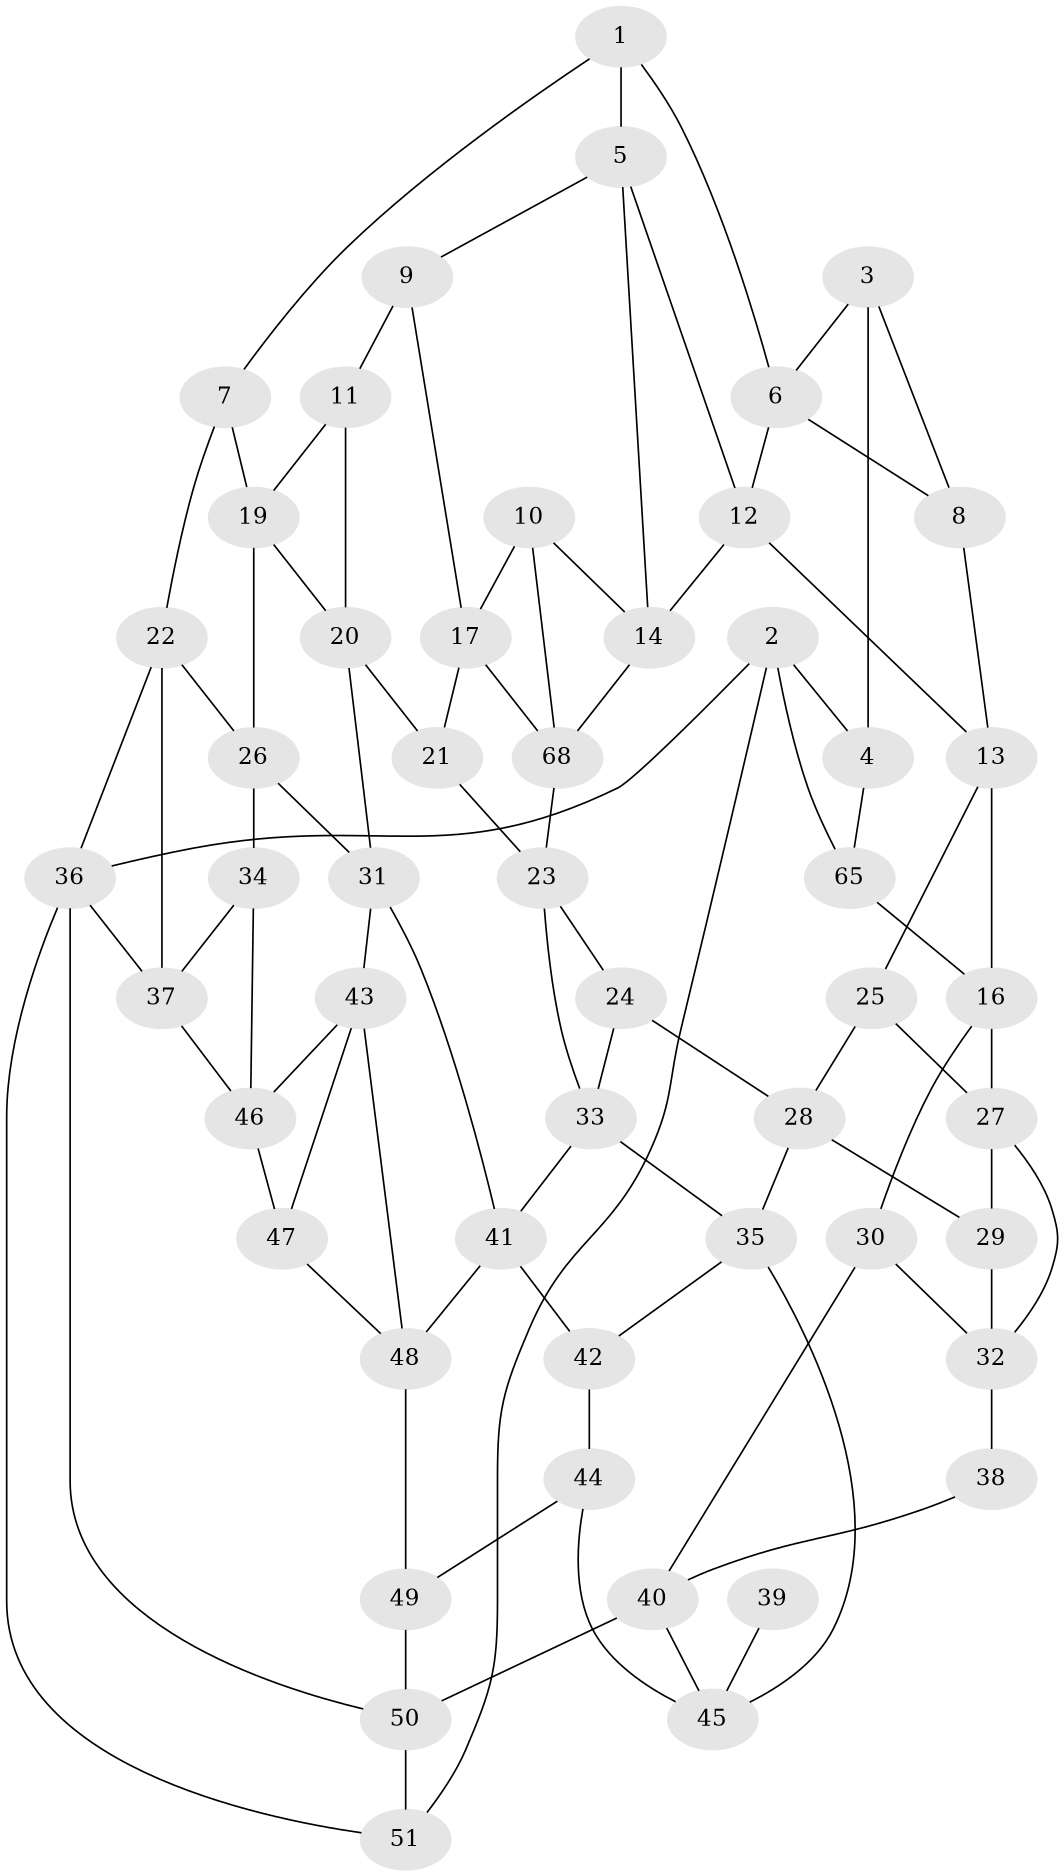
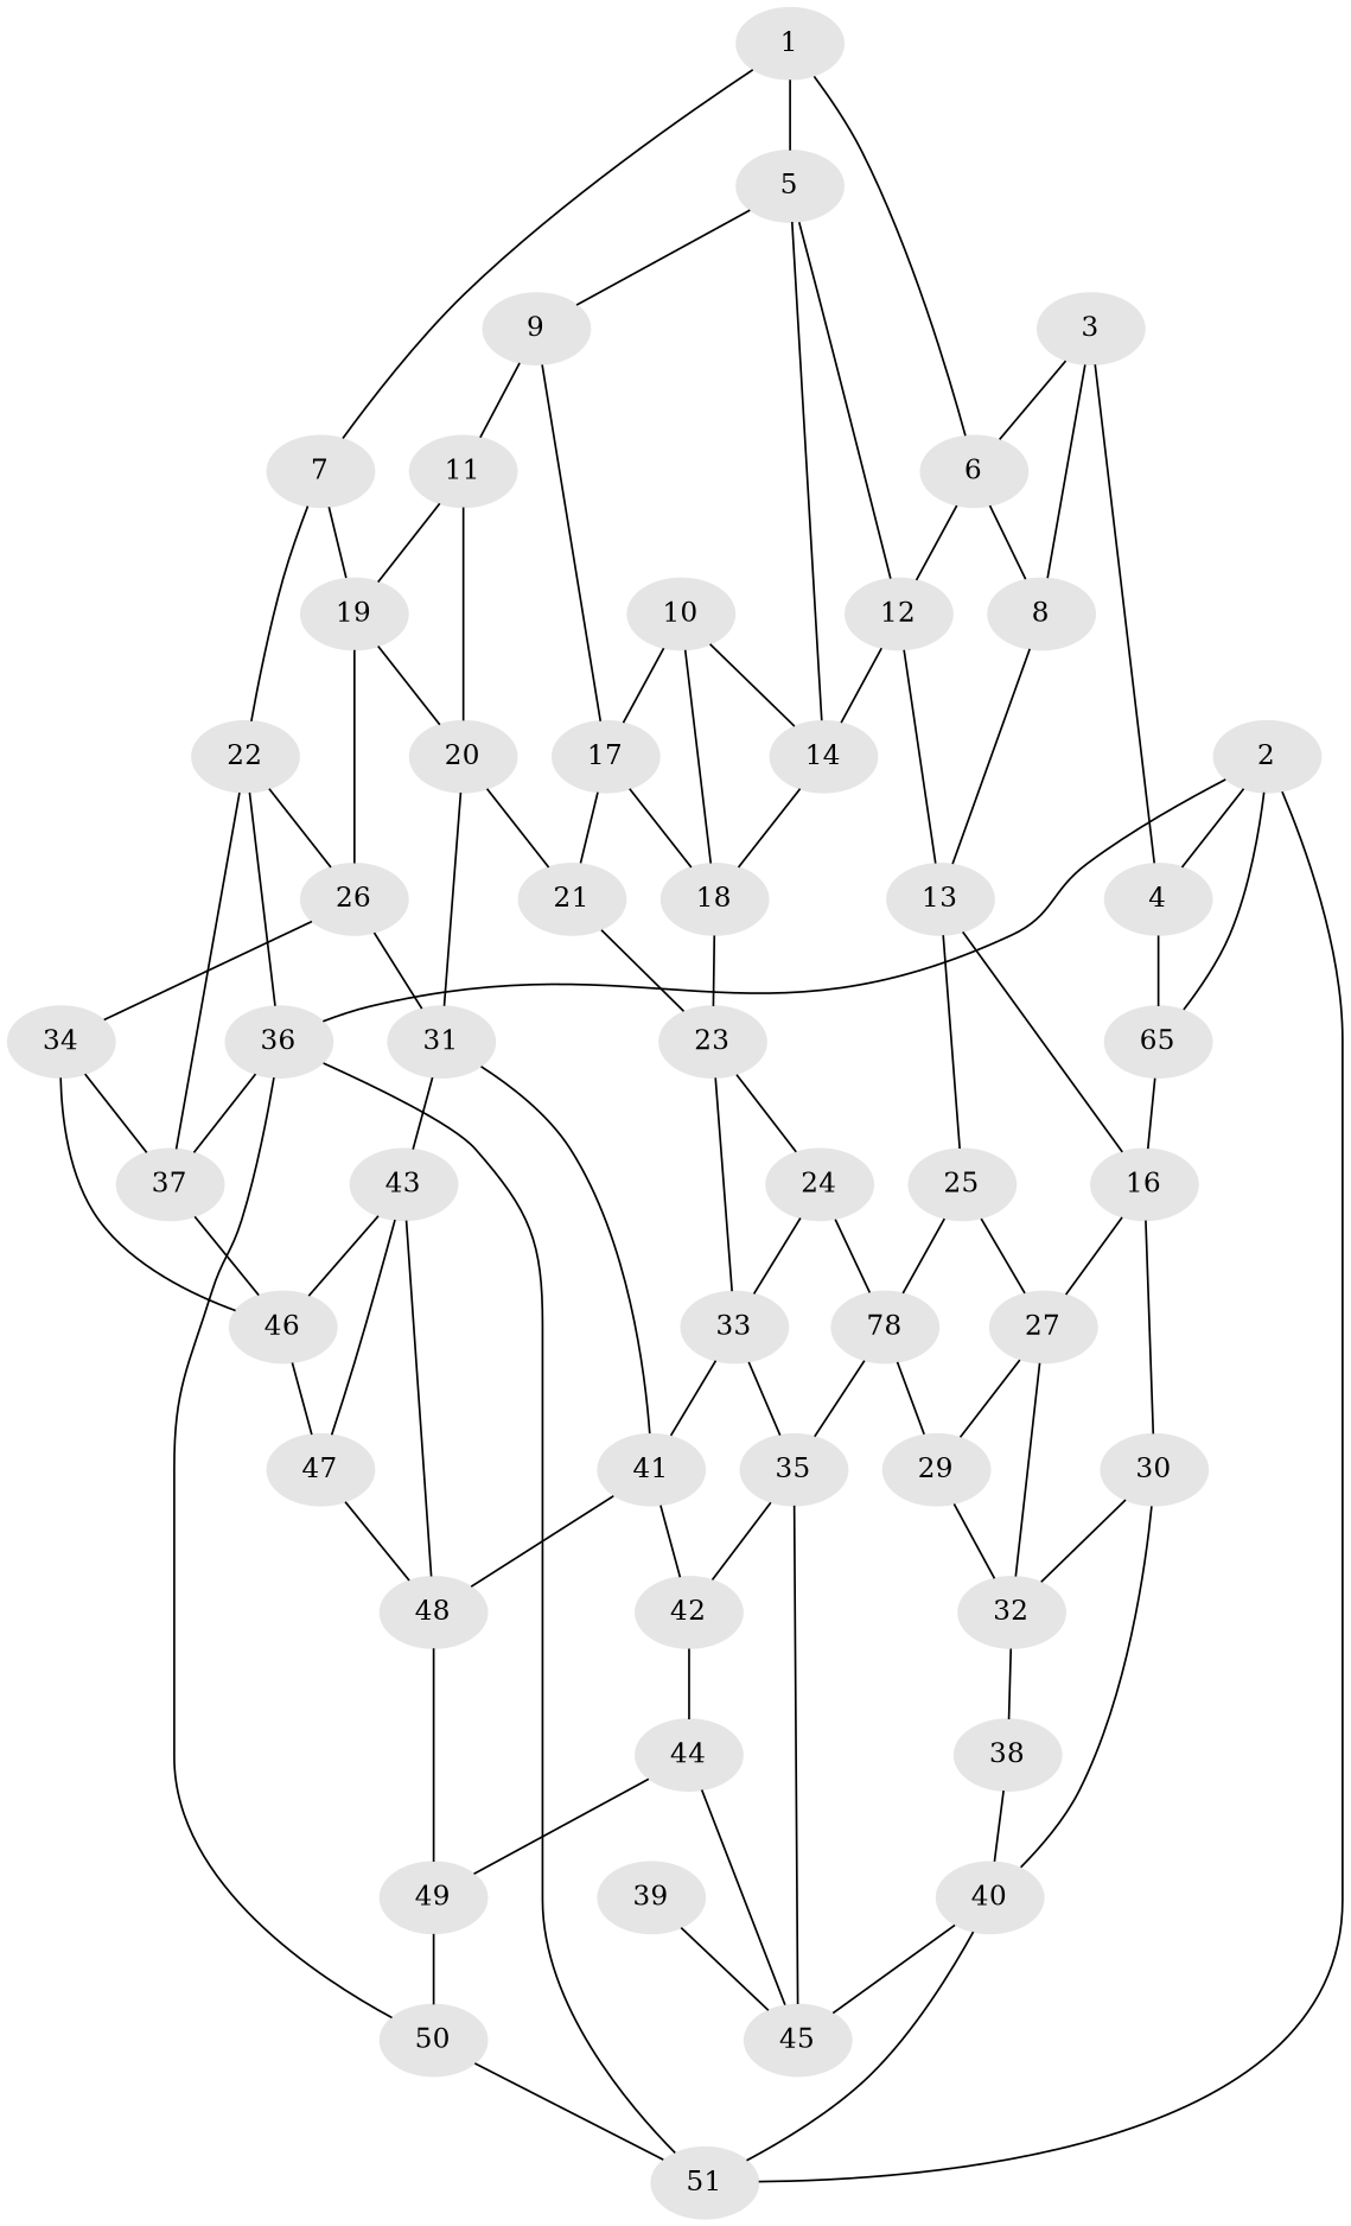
  graph {
    node [color=gray90 style=filled]
    edge [weight=1.0]
    1
    5
    6
    7
    9
    12
    14
    8
    19
    22
    2
    4
    n13 [label=65]
    36
    51
    16
    37
    50
    3
    13
    11
    17
-   18 [label=68]
+   18
    20
    26
    25
    21
    10
    23
    31
    27
    30
-   28
+   28 [label=78]
    29
    32
    40
    24
    33
    34
    41
    43
    46
    35
    38
    42
    45
    48
    47
    44
    39
    49
    1 -- 5
    1 -- 6
    1 -- 7
    5 -- 9
    5 -- 12
    5 -- 14
    6 -- 12
    6 -- 8
    7 -- 19
    7 -- 22
    9 -- 11 [weight=2.0]
    9 -- 17
    12 -- 14
    12 -- 13
    14 -- 18
    8 -- 13
    19 -- 20
    19 -- 26
    22 -- 36
    22 -- 37
    22 -- 26
    2 -- 4
    2 -- n13
    2 -- 36
    2 -- 51
    4 -- n13 [weight=2.0]
    n13 -- 16
    36 -- 51
    36 -- 37
    36 -- 50
    16 -- 27
    16 -- 30
    37 -- 46
    50 -- 51
    3 -- 6
    3 -- 8
    3 -- 4 [weight=2.0]
    13 -- 16
    13 -- 25
    11 -- 19
    11 -- 20
    17 -- 18
    17 -- 21
    18 -- 23
    20 -- 21
    20 -- 31
    26 -- 31
    26 -- 34
    25 -- 27
    25 -- 28
    21 -- 23
    10 -- 14
    10 -- 17
    10 -- 18
    23 -- 24
    23 -- 33
    31 -- 41
    31 -- 43
    27 -- 29
    27 -- 32
    30 -- 32
    30 -- 40
    28 -- 29
    28 -- 35
    29 -- 32
    32 -- 38
-   40 -- 50
+   40 -- 51
    40 -- 45
    24 -- 28
    24 -- 33
    33 -- 41
    33 -- 35
    34 -- 37
    34 -- 46 [weight=2.0]
    41 -- 42
    41 -- 48
    43 -- 46
    43 -- 48
    43 -- 47
    46 -- 47 [weight=2.0]
    35 -- 42
    35 -- 45
    38 -- 40
    42 -- 44
    48 -- 49
    47 -- 48
    44 -- 45
    44 -- 49
    39 -- 45
    49 -- 50 [weight=2.0]
  }
